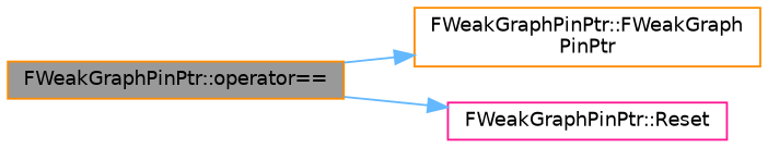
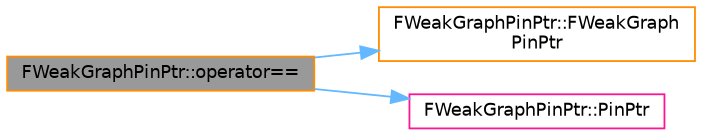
  digraph {
    rankdir=LR
    node [color=darkorange fillcolor=white fontname=Helvetica fontsize=10 shape=box style=filled]
    edge [color=steelblue1 fontname=Helvetica fontsize=10 labelfontname=Helvetica labelfontsize=10 style=solid]
    n1 [fillcolor=grey60 fontcolor=black height=0.2 label="FWeakGraphPinPtr::operator==" width=0.4]
    n2 [height=0.2 label="FWeakGraphPinPtr::FWeakGraph\lPinPtr" width=0.4]
-   n3 [color=deeppink height=0.2 label="FWeakGraphPinPtr::Reset" width=0.4]
+   n3 [color=deeppink height=0.2 label="FWeakGraphPinPtr::PinPtr" width=0.4]
    n1 -> n2
    n1 -> n3
  }
